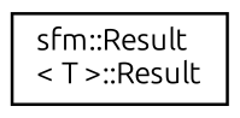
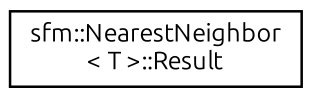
  digraph {
    rankdir=LR
    fontname=Ubuntu
-   n1 [color=black fillcolor=white fontname=Ubuntu fontsize=10 height=0.2 label="sfm::Result\l\< T \>::Result" shape=record style=filled width=0.4]
+   n1 [color=black fillcolor=white fontname=Ubuntu fontsize=10 height=0.2 label="sfm::NearestNeighbor\l\< T \>::Result" shape=record style=filled width=0.4]
  }
